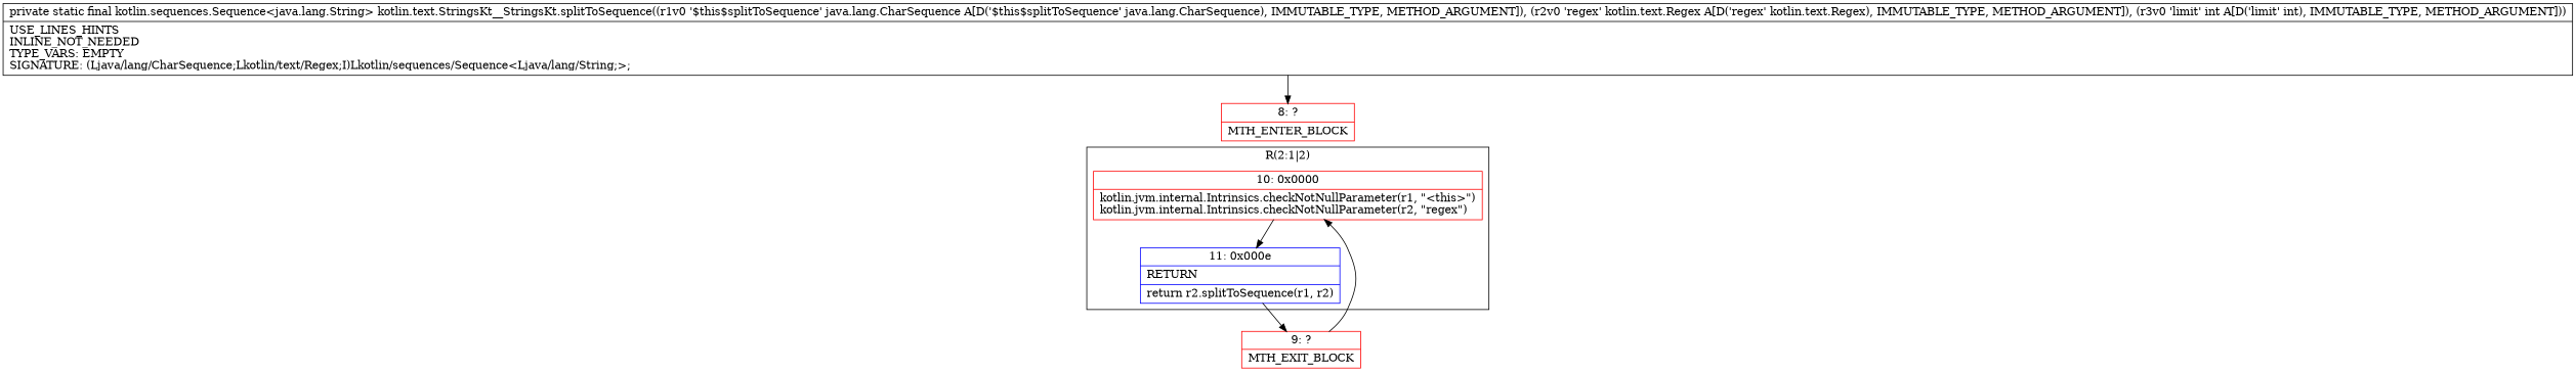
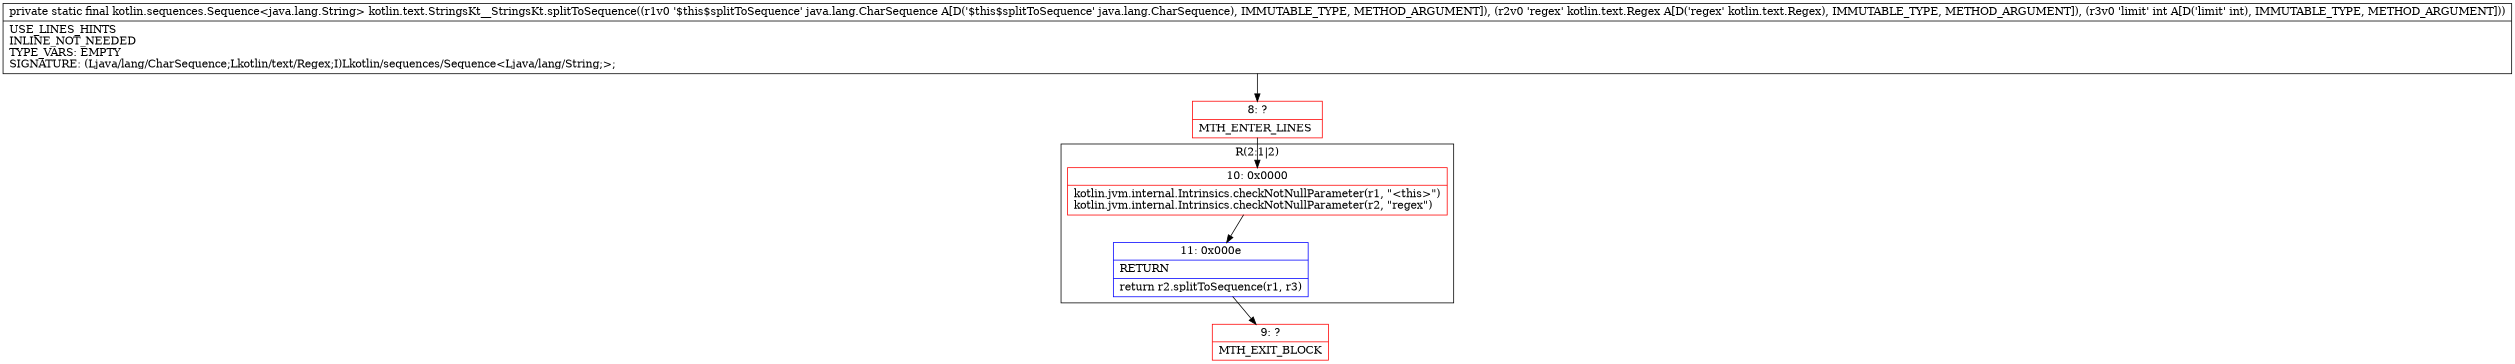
  digraph {
    node [color=red shape=record]
    n1 [label="{10\:\ 0x0000|kotlin.jvm.internal.Intrinsics.checkNotNullParameter(r1, \"\<this\>\")\lkotlin.jvm.internal.Intrinsics.checkNotNullParameter(r2, \"regex\")\l}"]
-   n2 [color=blue label="{11\:\ 0x000e|RETURN\l|return r2.splitToSequence(r1, r2)\l}"]
+   n2 [color=blue label="{11\:\ 0x000e|RETURN\l|return r2.splitToSequence(r1, r3)\l}"]
    n3 [label="{9\:\ ?|MTH_EXIT_BLOCK\l}"]
-   n4 [label="{8\:\ ?|MTH_ENTER_BLOCK\l}"]
+   n4 [label="{8\:\ ?|MTH_ENTER_LINES\l}"]
    n5 [label="{private static final kotlin.sequences.Sequence\<java.lang.String\> kotlin.text.StringsKt__StringsKt.splitToSequence((r1v0 '$this$splitToSequence' java.lang.CharSequence A[D('$this$splitToSequence' java.lang.CharSequence), IMMUTABLE_TYPE, METHOD_ARGUMENT]), (r2v0 'regex' kotlin.text.Regex A[D('regex' kotlin.text.Regex), IMMUTABLE_TYPE, METHOD_ARGUMENT]), (r3v0 'limit' int A[D('limit' int), IMMUTABLE_TYPE, METHOD_ARGUMENT]))  | USE_LINES_HINTS\lINLINE_NOT_NEEDED\lTYPE_VARS: EMPTY\lSIGNATURE: (Ljava\/lang\/CharSequence;Lkotlin\/text\/Regex;I)Lkotlin\/sequences\/Sequence\<Ljava\/lang\/String;\>;\l}" color=""]
    subgraph cluster_1 {
      label="R(2:1|2)"
      n1
      n2
    }
    n1 -> n2
    n2 -> n3
-   n3 -> n1
+   n4 -> n1
    n5 -> n4
  }
